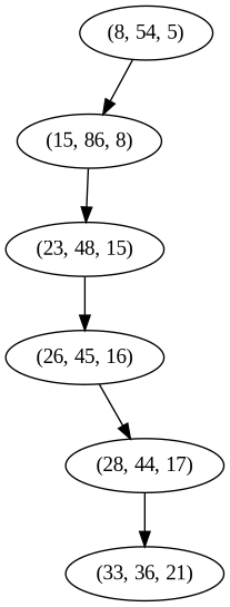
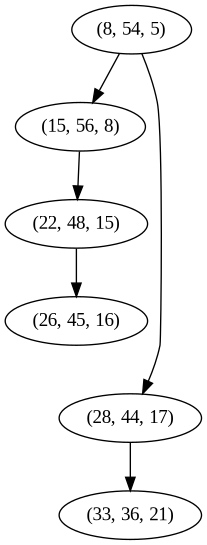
  digraph {
    fontname="Liberation Serif"
    node [fontname="Liberation Serif"]
    edge [fontname="Liberation Serif"]
    n1 [label="(8, 54, 5)"]
-   "(15, 56, 8)" [label="(15, 86, 8)"]
-   "(23, 48, 15)"
+   "(15, 56, 8)"
+   "(23, 48, 15)" [label="(22, 48, 15)"]
    "(26, 45, 16)"
    "(28, 44, 17)"
    n6 [label="(33, 36, 21)"]
    n1 -> "(15, 56, 8)"
    "(15, 56, 8)" -> "(23, 48, 15)"
    "(23, 48, 15)" -> "(26, 45, 16)"
-   "(26, 45, 16)" -> "(28, 44, 17)"
+   n1 -> "(28, 44, 17)"
    "(28, 44, 17)" -> n6
  }
